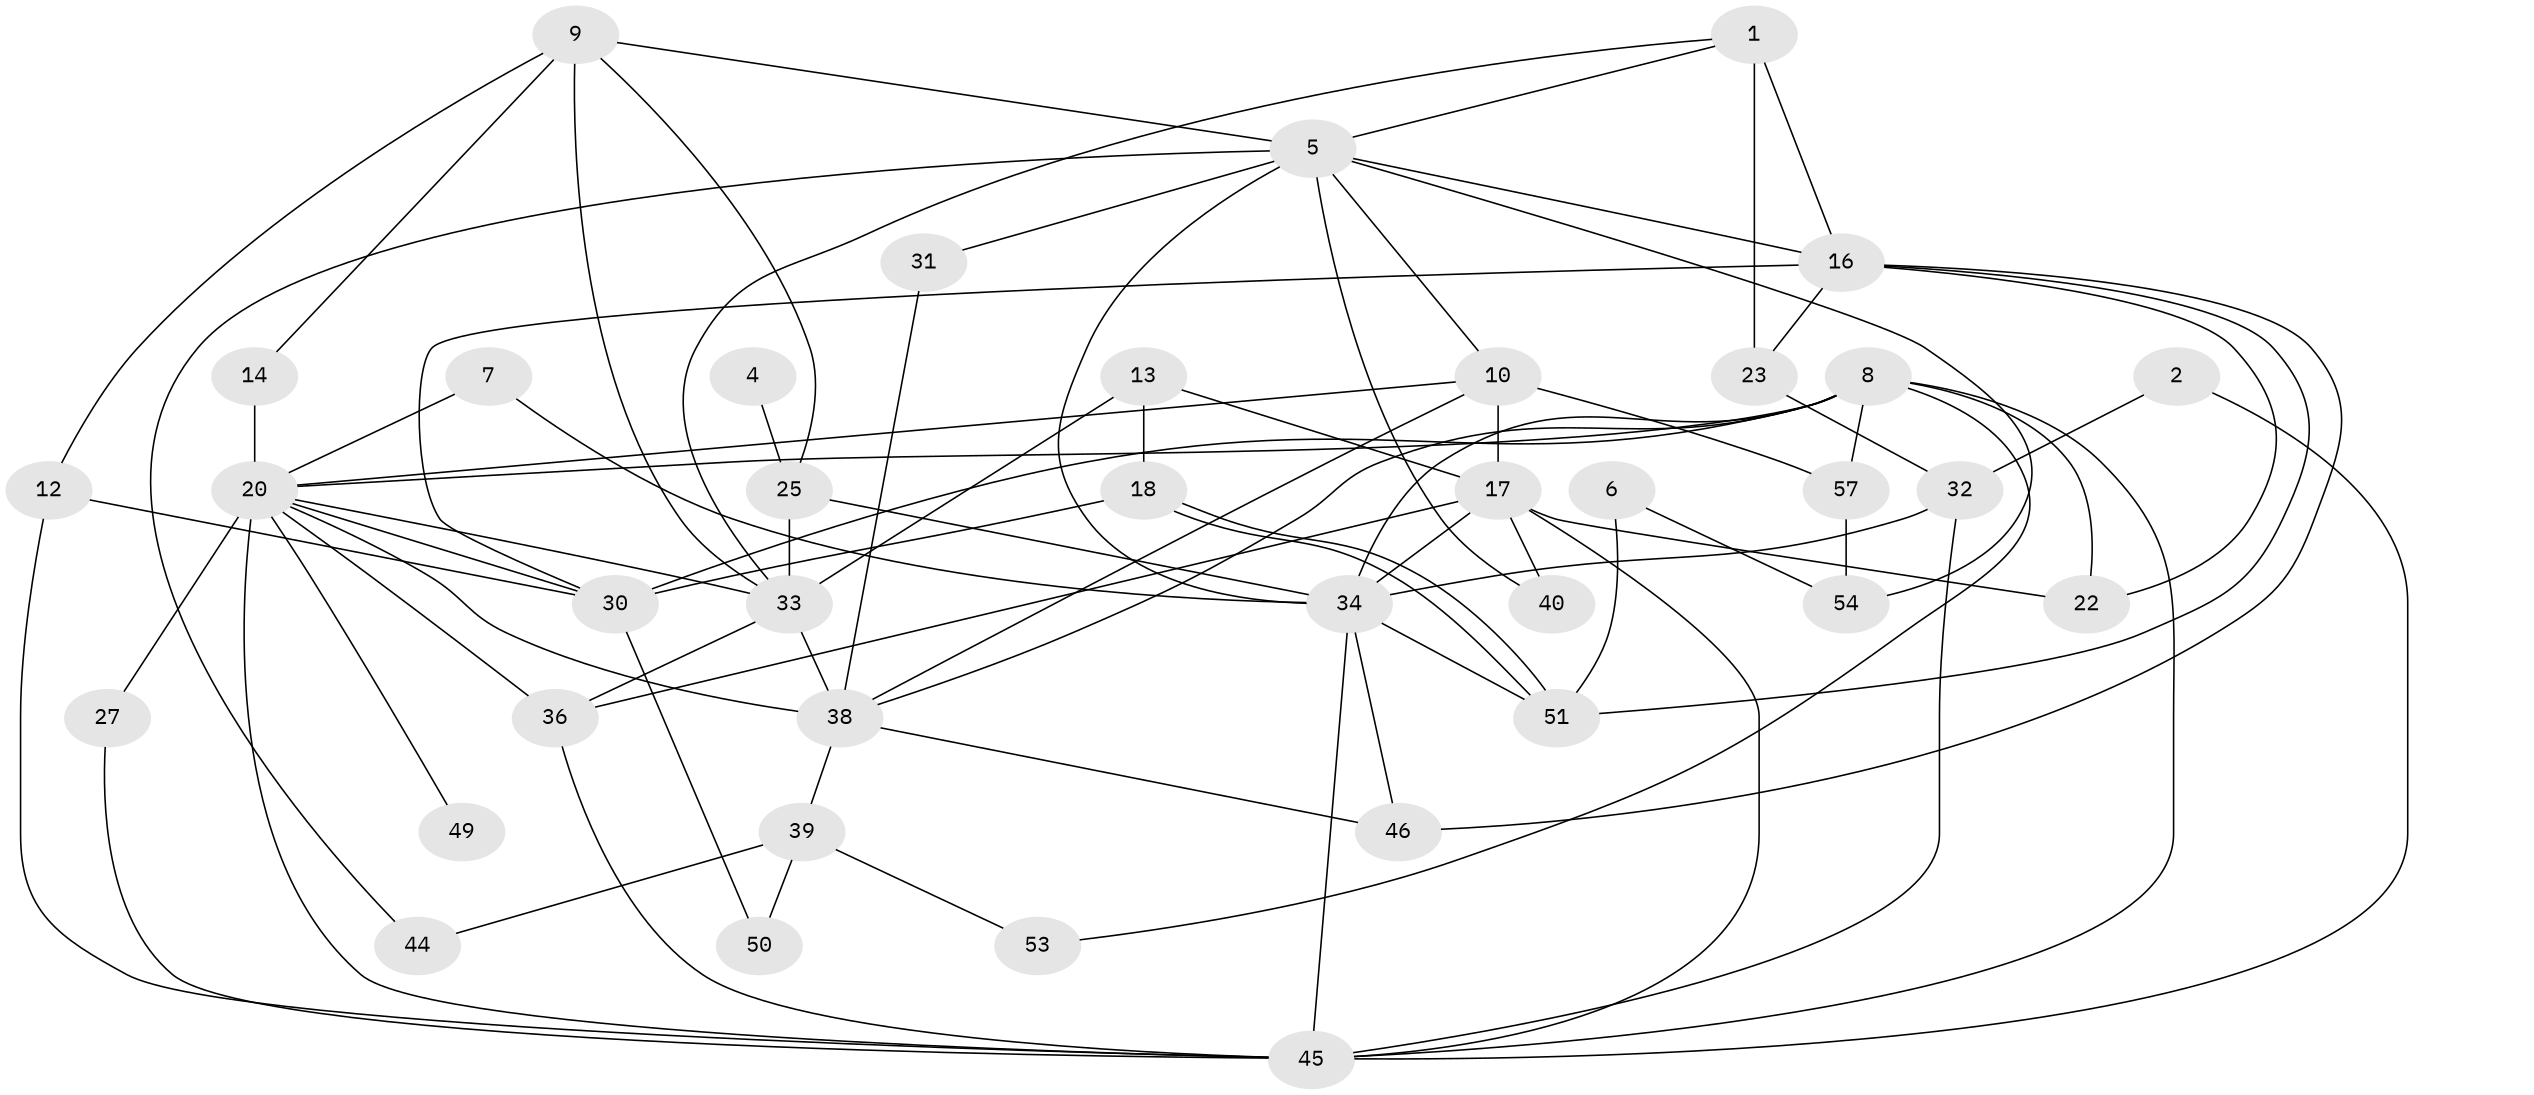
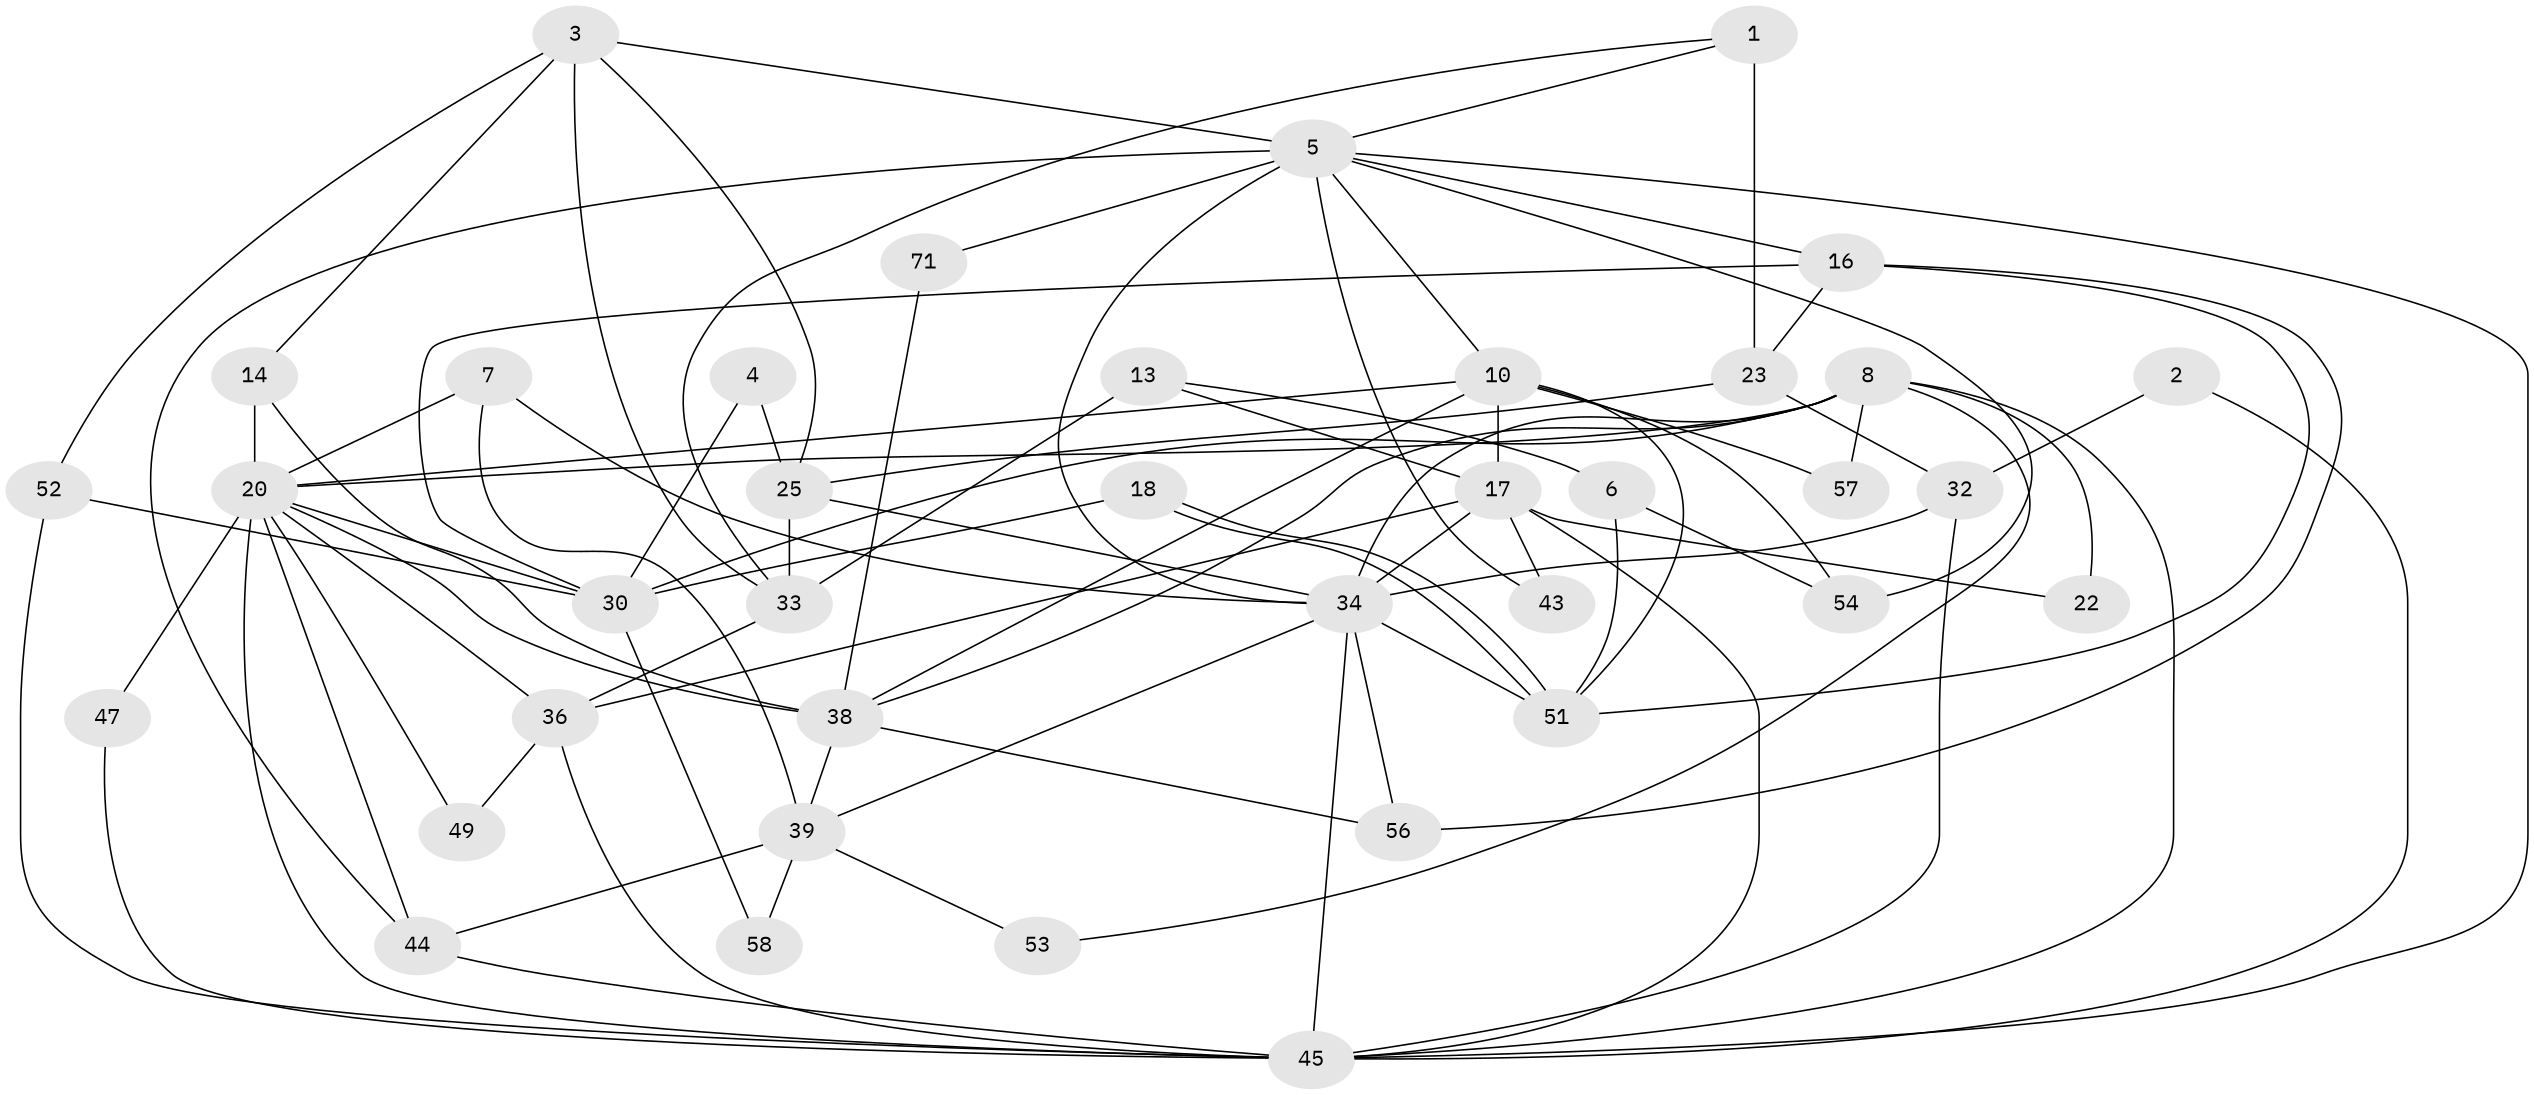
  graph {
    fontname="IBM Plex Mono"
    node [color=gray90 fontname="IBM Plex Mono" style=filled]
    edge [fontname="IBM Plex Mono"]
    5 [super="+48"]
    16 [super="+21"]
    45 [super="+52"]
    10 [super="+26"]
-   31
+   31 [label=71]
    34 [super="+40"]
-   43 [label=40]
+   43
    44
    54
    1
    23 [super="+28"]
    33 [super="+47"]
    30 [super="+35"]
    51 [super="+56"]
    22
-   46
+   46 [label=56]
    32 [super="+41"]
    25 [super="+37"]
    36
    2
-   3 [super="+9" label=9]
-   12
+   3 [super="+9"]
+   12 [label=52]
    14
    20 [super="+50"]
    38 [super="+55"]
    4
-   58 [label=50]
+   58
    57
    17 [super="+19"]
    39 [super="+42"]
    6
    7 [super="+11"]
-   27
+   27 [label=47]
    49
    53
    8 [super="+29"]
    13 [super="+15"]
    18
    5 -- 16
+   5 -- 45
    5 -- 10
    5 -- 31
    5 -- 34
    5 -- 43
    5 -- 44
    5 -- 54
    16 -- 23
    16 -- 30
    16 -- 51
-   16 -- 22
    16 -- 46
-   57 -- 54
+   10 -- 54
+   10 -- 51
    10 -- 20
    10 -- 38
    10 -- 57
    10 -- 17
    31 -- 38
    34 -- 45
    34 -- 51
    34 -- 46
+   34 -- 39
+   44 -- 45
    1 -- 5
-   1 -- 16
    1 -- 23 [weight=2]
    1 -- 33
    23 -- 32
+   23 -- 25
    33 -- 36
    30 -- 58
    32 -- 45
    32 -- 34
    25 -- 34
    25 -- 33
    36 -- 45
+   36 -- 49
    2 -- 45
    2 -- 32
    3 -- 5
    3 -- 33
    3 -- 25
    3 -- 12
    3 -- 14
    12 -- 45
    12 -- 30
    14 -- 20
-   33 -- 38
+   14 -- 38
    20 -- 45
-   20 -- 33
+   20 -- 44
    20 -- 30
    20 -- 36
    20 -- 38
    20 -- 27
    20 -- 49
    38 -- 46
    38 -- 39
+   4 -- 30
    4 -- 25
    17 -- 45
    17 -- 34
    17 -- 43
    17 -- 22
    17 -- 36
    39 -- 44
    39 -- 58
    39 -- 53
    6 -- 54
    6 -- 51
    7 -- 34 [weight=2]
    7 -- 20
+   7 -- 39
    27 -- 45
    8 -- 45
    8 -- 34
    8 -- 30
    8 -- 22
    8 -- 20
    8 -- 38
    8 -- 57
    8 -- 53
    13 -- 33
    13 -- 17
-   13 -- 18
+   13 -- 6
    18 -- 30
    18 -- 51
    18 -- 51
  }
